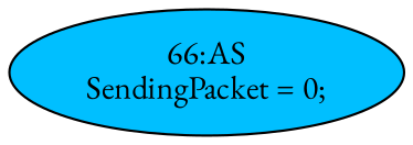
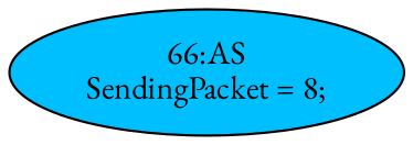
  strict digraph {
    rankdir=LR
    fontname="EB Garamond"
-   n1 [ast="<pyverilog.vparser.ast.Assign object at 0x7f9d4b7f5110>" def_var="['SendingPacket']" fillcolor=deepskyblue label="66:AS\nSendingPacket = 0;" statements="[]" style=filled typ=Assign use_var="[]" fontname="EB Garamond"]
+   n1 [ast="<pyverilog.vparser.ast.Assign object at 0x7f9d4b7f5110>" def_var="['SendingPacket']" fillcolor=deepskyblue label="66:AS\nSendingPacket = 8;" statements="[]" style=filled typ=Assign use_var="[]" fontname="EB Garamond"]
  }
